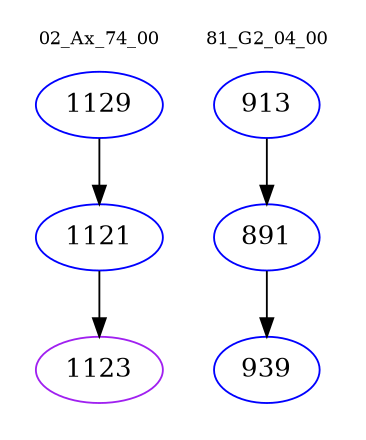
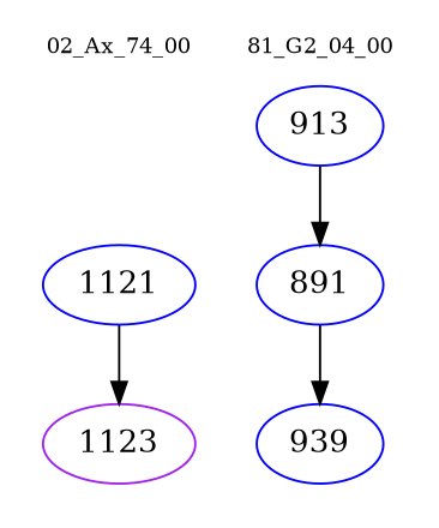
  digraph {
    node [color=blue]
    edge [color=black]
-   n1 [label=1129]
    n2 [label=1121]
    n3 [color=purple label=1123]
    n4 [label=913]
    n5 [label=891]
    n6 [label=939]
    subgraph cluster_1 {
      color=white
      fontsize=10
      label="02_Ax_74_00"
-     n1
      n2
      n3
    }
    subgraph cluster_2 {
      color=white
      fontsize=10
      label="81_G2_04_00"
      n4
      n5
      n6
    }
-   n1 -> n2
    n2 -> n3
    n4 -> n5
    n5 -> n6
  }
